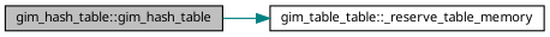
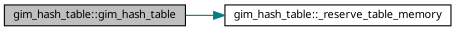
  digraph {
    rankdir=LR
    fontname="Noto Sans"
    node [color=black fontname="Noto Sans" fontsize=10 shape=record]
    n1 [fillcolor=grey75 fontcolor=black height=0.2 label="gim_hash_table::gim_hash_table" style=filled width=0.4]
-   n2 [height=0.2 label="gim_table_table::_reserve_table_memory" width=0.4]
+   n2 [height=0.2 label="gim_hash_table::_reserve_table_memory" width=0.4]
    n1 -> n2 [color=teal fontname="Noto Sans" fontsize=10 labelfontname=FreeSans labelfontsize=10 style=solid]
  }
